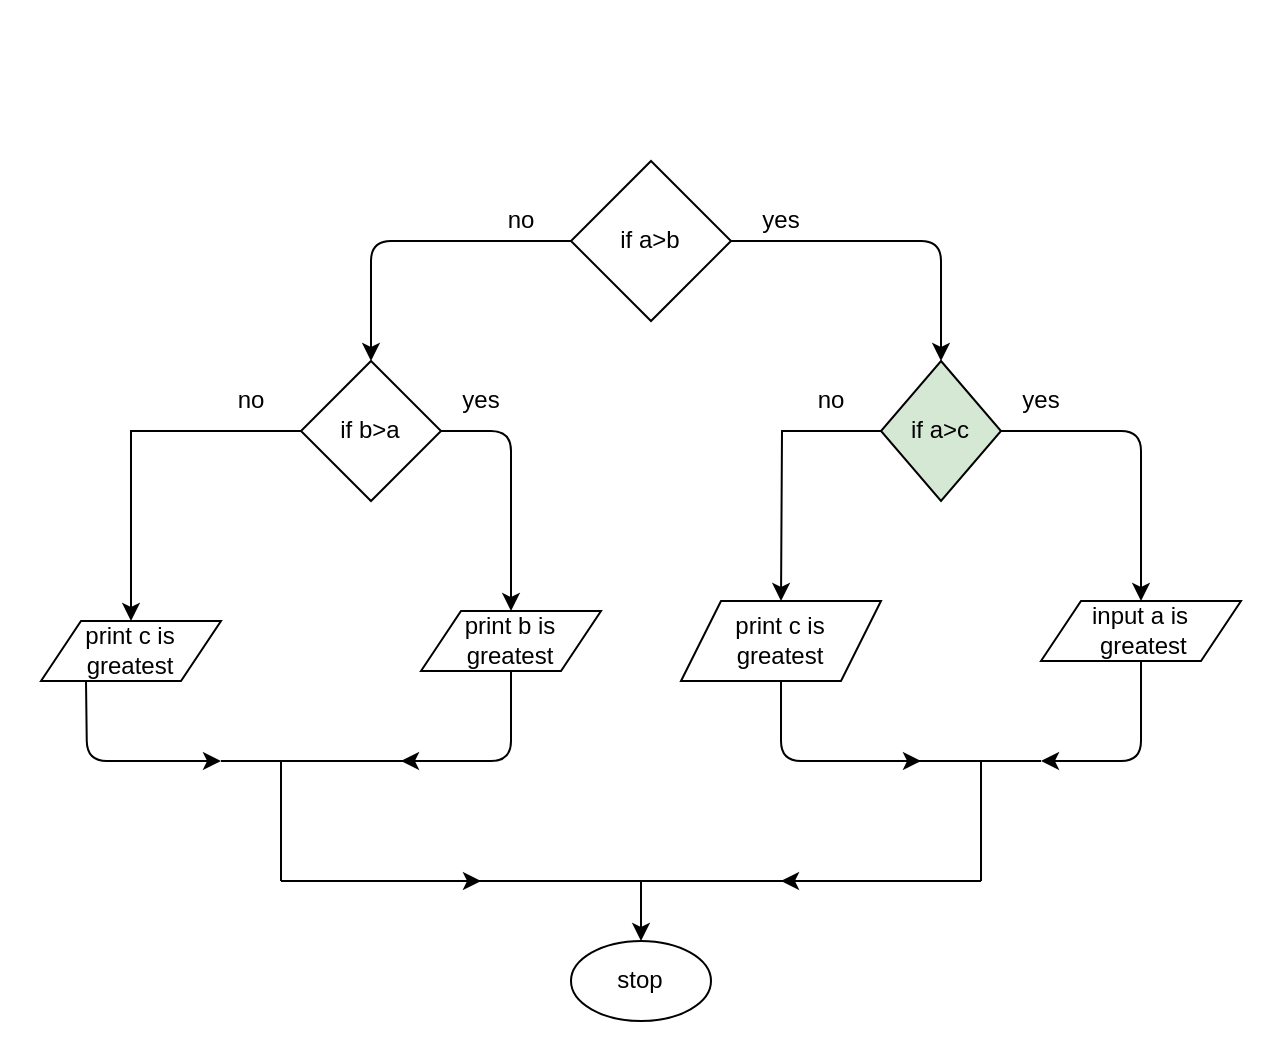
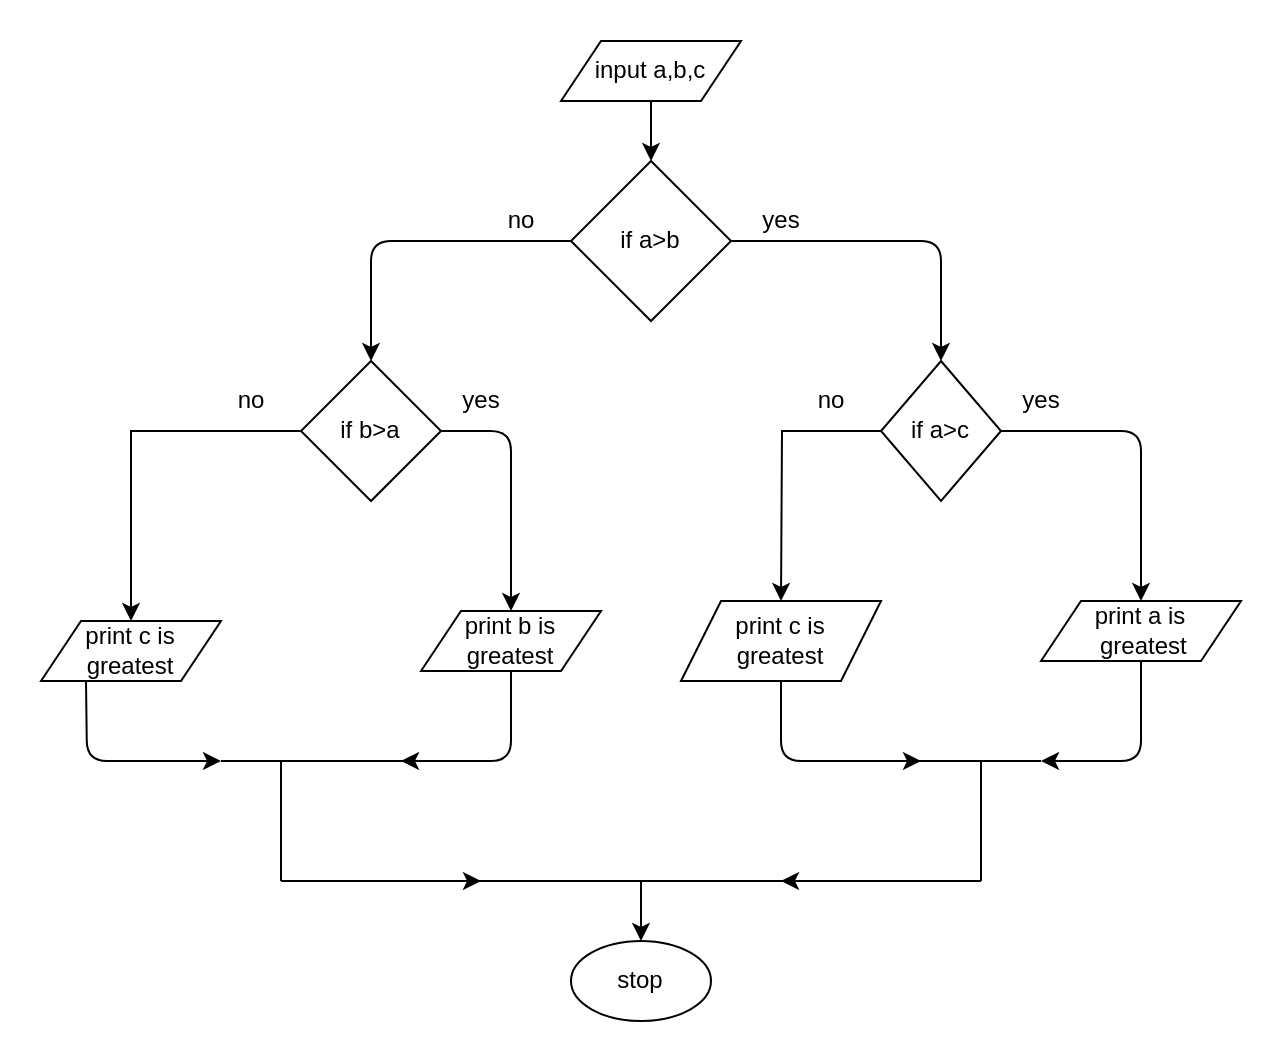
  <mxCell id="0" />
  <mxCell id="1" parent="0" />
+ <mxCell id="2" value="input a,b,c" style="shape=parallelogram;perimeter=parallelogramPerimeter;whiteSpace=wrap;html=1;fixedSize=1;" vertex="1" parent="1"><mxGeometry x="280" y="20" width="90" height="30" as="geometry" /></mxCell>
  <mxCell id="3" value="if a&amp;gt;b" style="rhombus;whiteSpace=wrap;html=1;" vertex="1" parent="1"><mxGeometry x="285" y="80" width="80" height="80" as="geometry" /></mxCell>
  <mxCell id="4" value="stop" style="ellipse;whiteSpace=wrap;html=1;" vertex="1" parent="1"><mxGeometry x="285" y="470" width="70" height="40" as="geometry" /></mxCell>
+ <mxCell id="5" value="" style="endArrow=classic;html=1;exitX=0.5;exitY=1;exitDx=0;exitDy=0;entryX=0.5;entryY=0;entryDx=0;entryDy=0;" edge="1" parent="1" source="2" target="3"><mxGeometry width="50" height="50" relative="1" as="geometry"><mxPoint x="330" y="190" as="sourcePoint" /><mxPoint x="380" y="140" as="targetPoint" /></mxGeometry></mxCell>
  <mxCell id="6" value="yes" style="text;html=1;align=center;verticalAlign=middle;resizable=0;points=[];autosize=1;strokeColor=none;" vertex="1" parent="1"><mxGeometry x="375" y="100" width="30" height="20" as="geometry" /></mxCell>
  <mxCell id="7" value="no" style="text;html=1;align=center;verticalAlign=middle;resizable=0;points=[];autosize=1;strokeColor=none;" vertex="1" parent="1"><mxGeometry x="245" y="100" width="30" height="20" as="geometry" /></mxCell>
  <mxCell id="8" value="" style="endArrow=classic;html=1;exitX=1;exitY=0.5;exitDx=0;exitDy=0;entryX=0.5;entryY=0;entryDx=0;entryDy=0;" edge="1" parent="1" source="3"><mxGeometry width="50" height="50" relative="1" as="geometry"><mxPoint x="330" y="190" as="sourcePoint" /><mxPoint x="470" y="180" as="targetPoint" /><Array as="points"><mxPoint x="470" y="120" /></Array></mxGeometry></mxCell>
  <mxCell id="9" style="edgeStyle=orthogonalEdgeStyle;rounded=0;orthogonalLoop=1;jettySize=auto;html=1;exitX=0;exitY=0.5;exitDx=0;exitDy=0;" edge="1" parent="1" source="10"><mxGeometry relative="1" as="geometry"><mxPoint x="390" y="300" as="targetPoint" /></mxGeometry></mxCell>
- <mxCell id="10" value="if a&amp;gt;c" style="rhombus;whiteSpace=wrap;html=1;fillColor=#d5e8d4;" vertex="1" parent="1"><mxGeometry x="440" y="180" width="60" height="70" as="geometry" /></mxCell>
+ <mxCell id="10" value="if a&amp;gt;c" style="rhombus;whiteSpace=wrap;html=1;" vertex="1" parent="1"><mxGeometry x="440" y="180" width="60" height="70" as="geometry" /></mxCell>
  <mxCell id="11" value="" style="endArrow=classic;html=1;exitX=1;exitY=0.5;exitDx=0;exitDy=0;" edge="1" parent="1" source="10"><mxGeometry width="50" height="50" relative="1" as="geometry"><mxPoint x="330" y="240" as="sourcePoint" /><mxPoint x="570" y="300" as="targetPoint" /><Array as="points"><mxPoint x="570" y="215" /></Array></mxGeometry></mxCell>
  <mxCell id="12" value="yes" style="text;html=1;align=center;verticalAlign=middle;resizable=0;points=[];autosize=1;strokeColor=none;" vertex="1" parent="1"><mxGeometry x="505" y="190" width="30" height="20" as="geometry" /></mxCell>
  <mxCell id="13" value="no" style="text;html=1;align=center;verticalAlign=middle;resizable=0;points=[];autosize=1;strokeColor=none;" vertex="1" parent="1"><mxGeometry x="400" y="190" width="30" height="20" as="geometry" /></mxCell>
- <mxCell id="14" value="input a is&lt;br&gt;&amp;nbsp;greatest" style="shape=parallelogram;perimeter=parallelogramPerimeter;whiteSpace=wrap;html=1;fixedSize=1;" vertex="1" parent="1"><mxGeometry x="520" y="300" width="100" height="30" as="geometry" /></mxCell>
+ <mxCell id="14" value="print a is&lt;br&gt;&amp;nbsp;greatest" style="shape=parallelogram;perimeter=parallelogramPerimeter;whiteSpace=wrap;html=1;fixedSize=1;" vertex="1" parent="1"><mxGeometry x="520" y="300" width="100" height="30" as="geometry" /></mxCell>
  <mxCell id="15" value="print c is &lt;br&gt;greatest" style="shape=parallelogram;perimeter=parallelogramPerimeter;whiteSpace=wrap;html=1;fixedSize=1;" vertex="1" parent="1"><mxGeometry x="340" y="300" width="100" height="40" as="geometry" /></mxCell>
  <mxCell id="16" value="" style="endArrow=classic;html=1;exitX=0;exitY=0.5;exitDx=0;exitDy=0;entryX=0.5;entryY=0;entryDx=0;entryDy=0;" edge="1" parent="1" source="3" target="18"><mxGeometry width="50" height="50" relative="1" as="geometry"><mxPoint x="330" y="230" as="sourcePoint" /><mxPoint x="190" y="180" as="targetPoint" /><Array as="points"><mxPoint x="185" y="120" /></Array></mxGeometry></mxCell>
  <mxCell id="17" style="edgeStyle=orthogonalEdgeStyle;rounded=0;orthogonalLoop=1;jettySize=auto;html=1;exitX=0;exitY=0.5;exitDx=0;exitDy=0;entryX=0.5;entryY=0;entryDx=0;entryDy=0;" edge="1" parent="1" source="18" target="19"><mxGeometry relative="1" as="geometry"><mxPoint x="30" y="215" as="targetPoint" /></mxGeometry></mxCell>
  <mxCell id="18" value="if b&amp;gt;a" style="rhombus;whiteSpace=wrap;html=1;" vertex="1" parent="1"><mxGeometry x="150" y="180" width="70" height="70" as="geometry" /></mxCell>
  <mxCell id="19" value="print c is greatest" style="shape=parallelogram;perimeter=parallelogramPerimeter;whiteSpace=wrap;html=1;fixedSize=1;" vertex="1" parent="1"><mxGeometry x="20" y="310" width="90" height="30" as="geometry" /></mxCell>
  <mxCell id="20" value="print b is greatest" style="shape=parallelogram;perimeter=parallelogramPerimeter;whiteSpace=wrap;html=1;fixedSize=1;" vertex="1" parent="1"><mxGeometry x="210" y="305" width="90" height="30" as="geometry" /></mxCell>
  <mxCell id="21" value="" style="endArrow=classic;html=1;exitX=1;exitY=0.5;exitDx=0;exitDy=0;entryX=0.5;entryY=0;entryDx=0;entryDy=0;" edge="1" parent="1" source="18" target="20"><mxGeometry width="50" height="50" relative="1" as="geometry"><mxPoint x="330" y="230" as="sourcePoint" /><mxPoint x="380" y="180" as="targetPoint" /><Array as="points"><mxPoint x="255" y="215" /></Array></mxGeometry></mxCell>
  <mxCell id="22" value="yes" style="text;html=1;align=center;verticalAlign=middle;resizable=0;points=[];autosize=1;strokeColor=none;" vertex="1" parent="1"><mxGeometry x="225" y="190" width="30" height="20" as="geometry" /></mxCell>
  <mxCell id="23" value="no" style="text;html=1;align=center;verticalAlign=middle;resizable=0;points=[];autosize=1;strokeColor=none;" vertex="1" parent="1"><mxGeometry x="110" y="190" width="30" height="20" as="geometry" /></mxCell>
  <mxCell id="24" value="" style="endArrow=classic;html=1;exitX=0.25;exitY=1;exitDx=0;exitDy=0;" edge="1" parent="1" source="19"><mxGeometry width="50" height="50" relative="1" as="geometry"><mxPoint x="340" y="230" as="sourcePoint" /><mxPoint x="110" y="380" as="targetPoint" /><Array as="points"><mxPoint x="43" y="380" /></Array></mxGeometry></mxCell>
  <mxCell id="25" value="" style="endArrow=classic;html=1;exitX=0.5;exitY=1;exitDx=0;exitDy=0;" edge="1" parent="1" source="20"><mxGeometry width="50" height="50" relative="1" as="geometry"><mxPoint x="340" y="230" as="sourcePoint" /><mxPoint x="200" y="380" as="targetPoint" /><Array as="points"><mxPoint x="255" y="380" /></Array></mxGeometry></mxCell>
  <mxCell id="26" value="" style="endArrow=none;html=1;" edge="1" parent="1"><mxGeometry width="50" height="50" relative="1" as="geometry"><mxPoint x="110" y="380" as="sourcePoint" /><mxPoint x="210" y="380" as="targetPoint" /></mxGeometry></mxCell>
  <mxCell id="27" value="" style="endArrow=classic;html=1;exitX=0.5;exitY=1;exitDx=0;exitDy=0;" edge="1" parent="1" source="15"><mxGeometry width="50" height="50" relative="1" as="geometry"><mxPoint x="340" y="230" as="sourcePoint" /><mxPoint x="460" y="380" as="targetPoint" /><Array as="points"><mxPoint x="390" y="380" /><mxPoint x="430" y="380" /></Array></mxGeometry></mxCell>
  <mxCell id="28" value="" style="endArrow=classic;html=1;exitX=0.5;exitY=1;exitDx=0;exitDy=0;" edge="1" parent="1" source="14"><mxGeometry width="50" height="50" relative="1" as="geometry"><mxPoint x="340" y="230" as="sourcePoint" /><mxPoint x="520" y="380" as="targetPoint" /><Array as="points"><mxPoint x="570" y="380" /></Array></mxGeometry></mxCell>
  <mxCell id="29" value="" style="endArrow=none;html=1;" edge="1" parent="1"><mxGeometry width="50" height="50" relative="1" as="geometry"><mxPoint x="450" y="380" as="sourcePoint" /><mxPoint x="520" y="380" as="targetPoint" /></mxGeometry></mxCell>
  <mxCell id="30" value="" style="endArrow=none;html=1;" edge="1" parent="1"><mxGeometry width="50" height="50" relative="1" as="geometry"><mxPoint x="140" y="380" as="sourcePoint" /><mxPoint x="140" y="440" as="targetPoint" /></mxGeometry></mxCell>
  <mxCell id="31" value="" style="endArrow=none;html=1;" edge="1" parent="1"><mxGeometry width="50" height="50" relative="1" as="geometry"><mxPoint x="140" y="440" as="sourcePoint" /><mxPoint x="320" y="440" as="targetPoint" /></mxGeometry></mxCell>
  <mxCell id="32" value="" style="endArrow=none;html=1;" edge="1" parent="1"><mxGeometry width="50" height="50" relative="1" as="geometry"><mxPoint x="490" y="380" as="sourcePoint" /><mxPoint x="490" y="440" as="targetPoint" /></mxGeometry></mxCell>
  <mxCell id="33" value="" style="endArrow=none;html=1;" edge="1" parent="1"><mxGeometry width="50" height="50" relative="1" as="geometry"><mxPoint x="310" y="440" as="sourcePoint" /><mxPoint x="490" y="440" as="targetPoint" /></mxGeometry></mxCell>
  <mxCell id="34" value="" style="endArrow=classic;html=1;entryX=0.5;entryY=0;entryDx=0;entryDy=0;" edge="1" parent="1" target="4"><mxGeometry width="50" height="50" relative="1" as="geometry"><mxPoint x="320" y="440" as="sourcePoint" /><mxPoint x="320" y="460" as="targetPoint" /></mxGeometry></mxCell>
  <mxCell id="35" value="" style="endArrow=classic;html=1;" edge="1" parent="1"><mxGeometry width="50" height="50" relative="1" as="geometry"><mxPoint x="170" y="440" as="sourcePoint" /><mxPoint x="240" y="440" as="targetPoint" /></mxGeometry></mxCell>
  <mxCell id="36" value="" style="endArrow=classic;html=1;" edge="1" parent="1"><mxGeometry width="50" height="50" relative="1" as="geometry"><mxPoint x="460" y="440" as="sourcePoint" /><mxPoint x="390" y="440" as="targetPoint" /></mxGeometry></mxCell>
